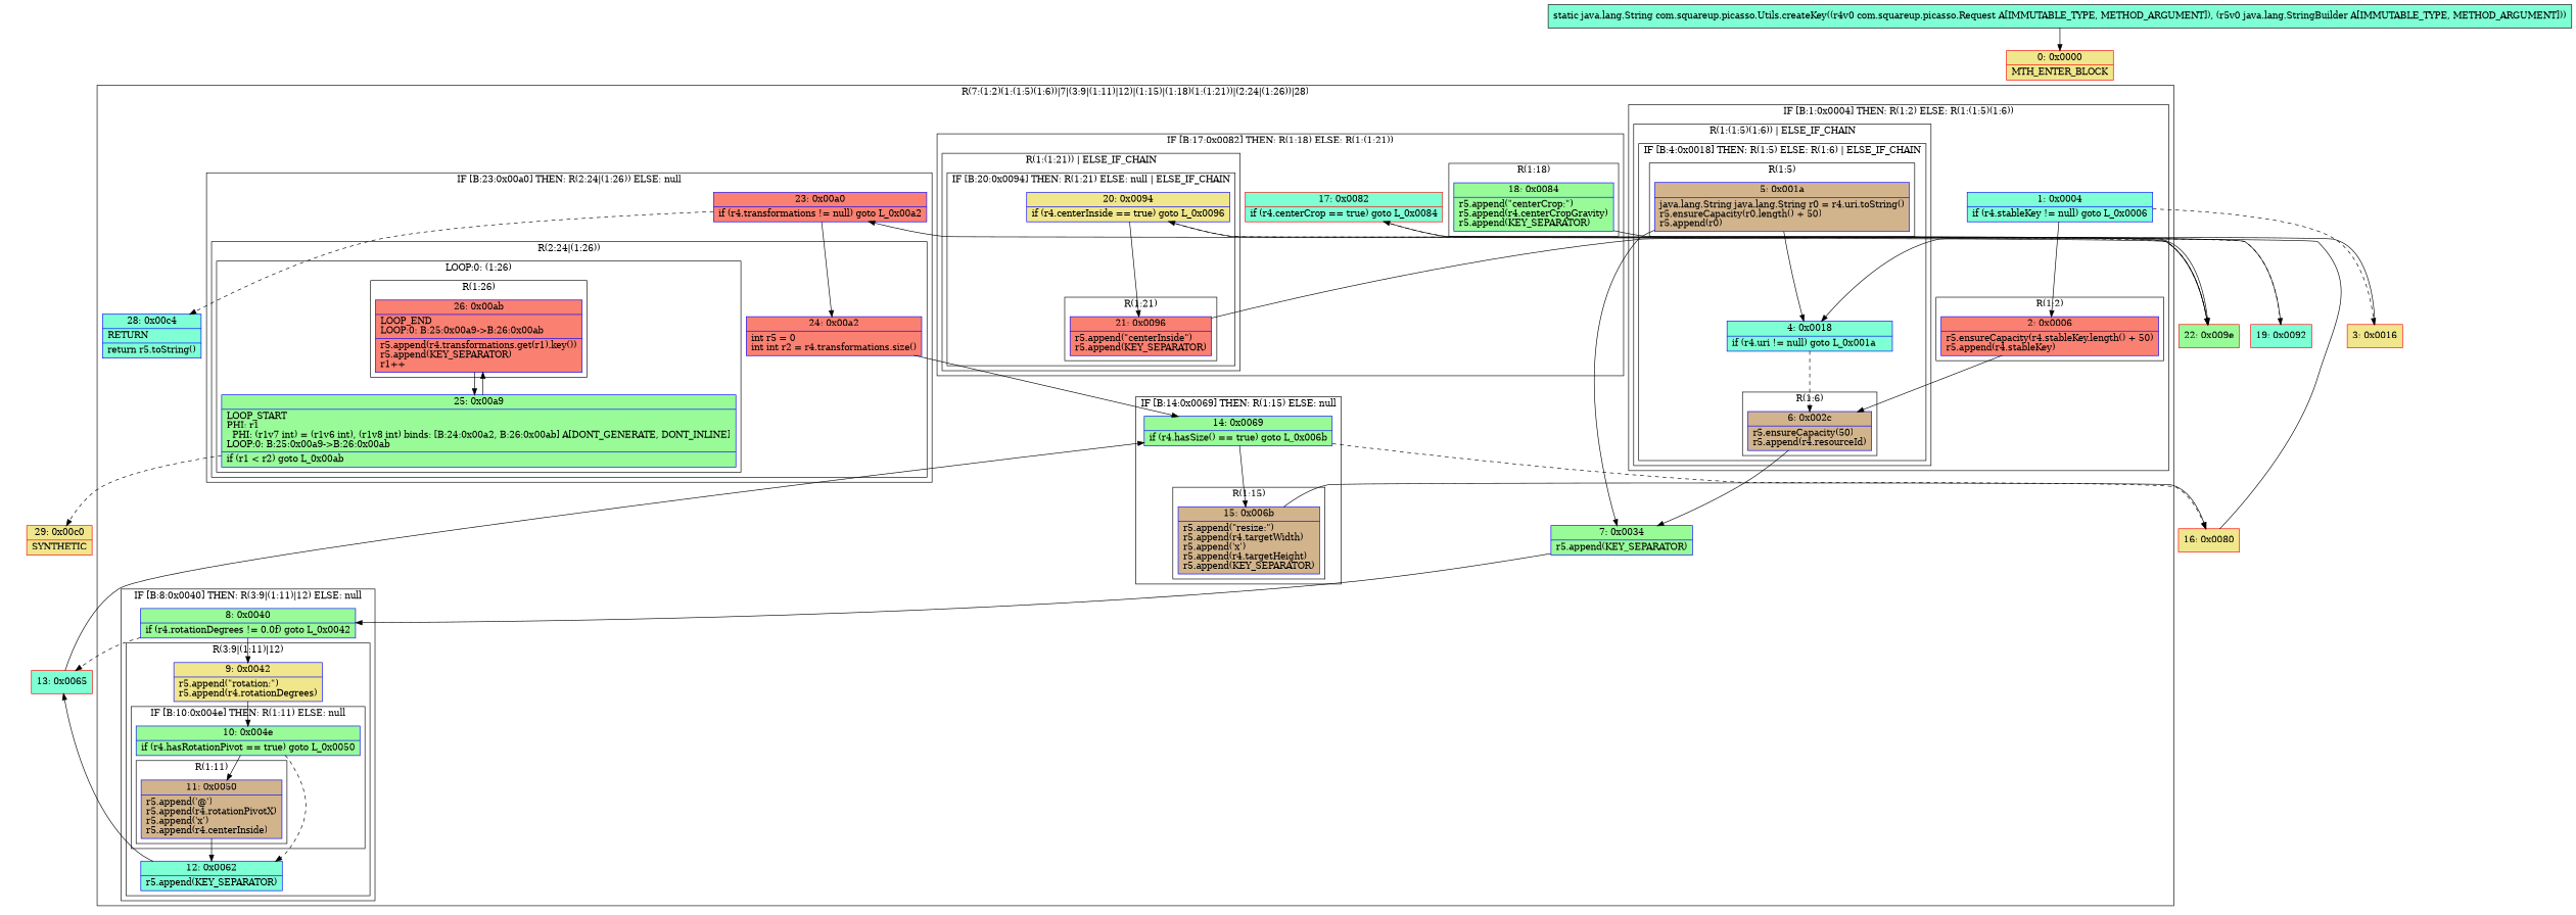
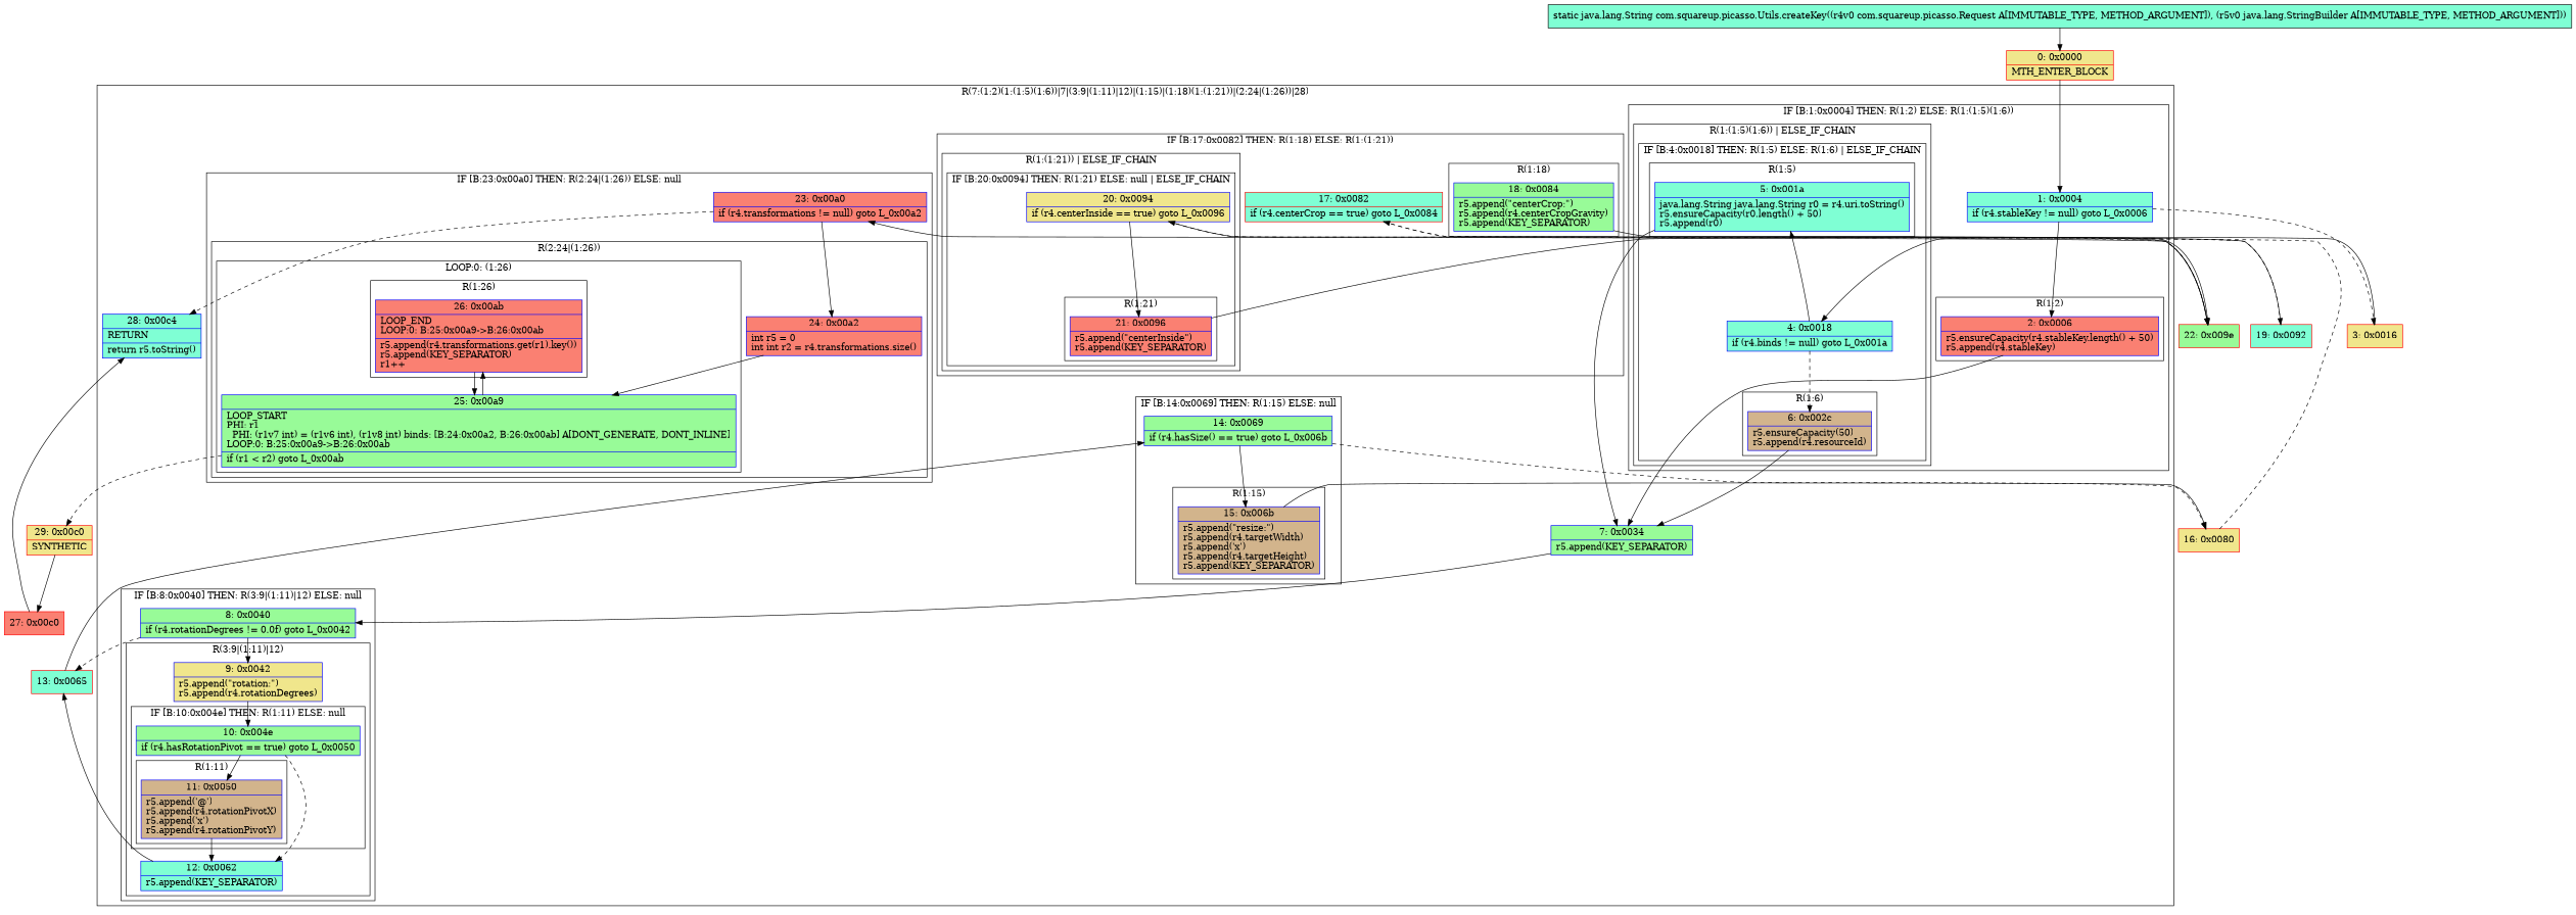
  digraph {
    node [color=blue fillcolor=aquamarine shape=record style=filled]
    n1 [fillcolor=salmon label="{2\:\ 0x0006|r5.ensureCapacity(r4.stableKey.length() + 50)\lr5.append(r4.stableKey)\l}"]
-   n2 [fillcolor=tan label="{5\:\ 0x001a|java.lang.String java.lang.String r0 = r4.uri.toString()\lr5.ensureCapacity(r0.length() + 50)\lr5.append(r0)\l}"]
+   n2 [label="{5\:\ 0x001a|java.lang.String java.lang.String r0 = r4.uri.toString()\lr5.ensureCapacity(r0.length() + 50)\lr5.append(r0)\l}"]
    n3 [fillcolor=tan label="{6\:\ 0x002c|r5.ensureCapacity(50)\lr5.append(r4.resourceId)\l}"]
-   n4 [label="{4\:\ 0x0018|if (r4.uri != null) goto L_0x001a\l}"]
+   n4 [label="{4\:\ 0x0018|if (r4.binds != null) goto L_0x001a\l}"]
    n5 [label="{1\:\ 0x0004|if (r4.stableKey != null) goto L_0x0006\l}"]
-   n6 [fillcolor=tan label="{11\:\ 0x0050|r5.append('@')\lr5.append(r4.rotationPivotX)\lr5.append('x')\lr5.append(r4.centerInside)\l}"]
+   n6 [fillcolor=tan label="{11\:\ 0x0050|r5.append('@')\lr5.append(r4.rotationPivotX)\lr5.append('x')\lr5.append(r4.rotationPivotY)\l}"]
    n7 [fillcolor=palegreen label="{10\:\ 0x004e|if (r4.hasRotationPivot == true) goto L_0x0050\l}"]
    n8 [fillcolor=khaki label="{9\:\ 0x0042|r5.append(\"rotation:\")\lr5.append(r4.rotationDegrees)\l}"]
    n9 [label="{12\:\ 0x0062|r5.append(KEY_SEPARATOR)\l}"]
    n10 [fillcolor=palegreen label="{8\:\ 0x0040|if (r4.rotationDegrees != 0.0f) goto L_0x0042\l}"]
    n11 [fillcolor=tan label="{15\:\ 0x006b|r5.append(\"resize:\")\lr5.append(r4.targetWidth)\lr5.append('x')\lr5.append(r4.targetHeight)\lr5.append(KEY_SEPARATOR)\l}"]
    n12 [fillcolor=palegreen label="{14\:\ 0x0069|if (r4.hasSize() == true) goto L_0x006b\l}"]
    n13 [fillcolor=palegreen label="{18\:\ 0x0084|r5.append(\"centerCrop:\")\lr5.append(r4.centerCropGravity)\lr5.append(KEY_SEPARATOR)\l}"]
    n14 [fillcolor=salmon label="{21\:\ 0x0096|r5.append(\"centerInside\")\lr5.append(KEY_SEPARATOR)\l}"]
    n15 [fillcolor=khaki label="{20\:\ 0x0094|if (r4.centerInside == true) goto L_0x0096\l}"]
    n16 [color=red label="{17\:\ 0x0082|if (r4.centerCrop == true) goto L_0x0084\l}"]
    n17 [fillcolor=salmon label="{26\:\ 0x00ab|LOOP_END\lLOOP:0: B:25:0x00a9\-\>B:26:0x00ab\l|r5.append(r4.transformations.get(r1).key())\lr5.append(KEY_SEPARATOR)\lr1++\l}"]
    n18 [fillcolor=palegreen label="{25\:\ 0x00a9|LOOP_START\lPHI: r1 \l  PHI: (r1v7 int) = (r1v6 int), (r1v8 int) binds: [B:24:0x00a2, B:26:0x00ab] A[DONT_GENERATE, DONT_INLINE]\lLOOP:0: B:25:0x00a9\-\>B:26:0x00ab\l|if (r1 \< r2) goto L_0x00ab\l}"]
    n19 [fillcolor=salmon label="{24\:\ 0x00a2|int r5 = 0\lint int r2 = r4.transformations.size()\l}"]
    n20 [fillcolor=salmon label="{23\:\ 0x00a0|if (r4.transformations != null) goto L_0x00a2\l}"]
    n21 [fillcolor=palegreen label="{7\:\ 0x0034|r5.append(KEY_SEPARATOR)\l}"]
    n22 [label="{28\:\ 0x00c4|RETURN\l|return r5.toString()\l}"]
    n23 [color=red fillcolor=khaki label="{3\:\ 0x0016}"]
    n24 [color=red label="{13\:\ 0x0065}"]
    n25 [color=red fillcolor=khaki label="{16\:\ 0x0080}"]
    n26 [color=red fillcolor=palegreen label="{22\:\ 0x009e}"]
    n27 [color=red label="{19\:\ 0x0092}"]
    n28 [color=red fillcolor=khaki label="{29\:\ 0x00c0|SYNTHETIC\l}"]
+   n29 [color=red fillcolor=salmon label="{27\:\ 0x00c0}"]
    n30 [color=red fillcolor=khaki label="{0\:\ 0x0000|MTH_ENTER_BLOCK\l}"]
    n31 [label="{static java.lang.String com.squareup.picasso.Utils.createKey((r4v0 com.squareup.picasso.Request A[IMMUTABLE_TYPE, METHOD_ARGUMENT]), (r5v0 java.lang.StringBuilder A[IMMUTABLE_TYPE, METHOD_ARGUMENT])) }" color=""]
    subgraph cluster_1 {
      label="R(7:(1:2)(1:(1:5)(1:6))|7|(3:9|(1:11)|12)|(1:15)|(1:18)(1:(1:21))|(2:24|(1:26))|28)"
      n21
      n22
      subgraph cluster_2 {
        label="IF [B:1:0x0004] THEN: R(1:2) ELSE: R(1:(1:5)(1:6))"
        n5
        subgraph cluster_3 {
          label="R(1:2)"
          n1
        }
        subgraph cluster_4 {
          label="R(1:(1:5)(1:6)) | ELSE_IF_CHAIN\l"
          subgraph cluster_5 {
            label="IF [B:4:0x0018] THEN: R(1:5) ELSE: R(1:6) | ELSE_IF_CHAIN\l"
            n4
            subgraph cluster_6 {
              label="R(1:5)"
              n2
            }
            subgraph cluster_7 {
              label="R(1:6)"
              n3
            }
          }
        }
      }
      subgraph cluster_8 {
        label="IF [B:8:0x0040] THEN: R(3:9|(1:11)|12) ELSE: null"
        n10
        subgraph cluster_9 {
          label="R(3:9|(1:11)|12)"
          n8
          n9
          subgraph cluster_10 {
            label="IF [B:10:0x004e] THEN: R(1:11) ELSE: null"
            n7
            subgraph cluster_11 {
              label="R(1:11)"
              n6
            }
          }
        }
      }
      subgraph cluster_12 {
        label="IF [B:14:0x0069] THEN: R(1:15) ELSE: null"
        n12
        subgraph cluster_13 {
          label="R(1:15)"
          n11
        }
      }
      subgraph cluster_14 {
        label="IF [B:17:0x0082] THEN: R(1:18) ELSE: R(1:(1:21))"
        n16
        subgraph cluster_15 {
          label="R(1:18)"
          n13
        }
        subgraph cluster_16 {
          label="R(1:(1:21)) | ELSE_IF_CHAIN\l"
          subgraph cluster_17 {
            label="IF [B:20:0x0094] THEN: R(1:21) ELSE: null | ELSE_IF_CHAIN\l"
            n15
            subgraph cluster_18 {
              label="R(1:21)"
              n14
            }
          }
        }
      }
      subgraph cluster_19 {
        label="IF [B:23:0x00a0] THEN: R(2:24|(1:26)) ELSE: null"
        n20
        subgraph cluster_20 {
          label="R(2:24|(1:26))"
          n19
          subgraph cluster_21 {
            label="LOOP:0: (1:26)"
            n18
            subgraph cluster_22 {
              label="R(1:26)"
              n17
            }
          }
        }
      }
    }
-   n1 -> n3
+   n1 -> n21
    n2 -> n21
    n3 -> n21
-   n2 -> n4
+   n4 -> n2
    n4 -> n3 [style=dashed]
    n5 -> n1
    n5 -> n23 [style=dashed]
    n6 -> n9
    n7 -> n6
    n7 -> n9 [style=dashed]
    n8 -> n7
    n9 -> n24
    n10 -> n8
    n10 -> n24 [style=dashed]
    n11 -> n25
    n12 -> n11
    n12 -> n25 [style=dashed]
    n13 -> n26
    n14 -> n26
    n15 -> n14
    n15 -> n26 [style=dashed]
    n16 -> n27 [style=dashed]
    n17 -> n18
    n18 -> n17
    n18 -> n28 [style=dashed]
-   n19 -> n12
+   n19 -> n18
    n20 -> n19
    n20 -> n22 [style=dashed]
    n21 -> n10
    n23 -> n4
    n24 -> n12
-   n25 -> n16
+   n25 -> n16 [style=dashed]
    n26 -> n20
    n27 -> n15
+   n28 -> n29
+   n29 -> n22
+   n30 -> n5
    n31 -> n30
  }
